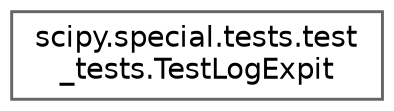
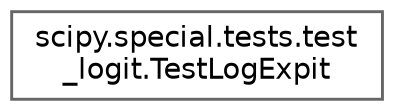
  digraph {
    rankdir=LR
-   n1 [color=grey40 fillcolor=white fontname=Helvetica fontsize=10 height=0.2 label="scipy.special.tests.test\l_tests.TestLogExpit" shape=box style=filled width=0.4]
+   n1 [color=grey40 fillcolor=white fontname=Helvetica fontsize=10 height=0.2 label="scipy.special.tests.test\l_logit.TestLogExpit" shape=box style=filled width=0.4]
  }
